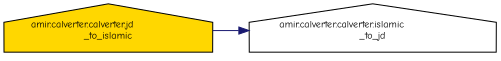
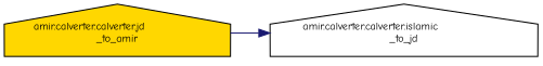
  digraph {
    rankdir=RL
    fontname="Comic Neue"
    node [color=black fontname="Comic Neue" fontsize=10 shape=house style=filled]
    n1 [fillcolor=white fontcolor=black height=0.2 label="amir.calverter.calverter.islamic\l_to_jd" width=0.4]
-   n2 [fillcolor=gold height=0.2 label="amir.calverter.calverter.jd\l_to_islamic" width=0.4]
+   n2 [fillcolor=gold height=0.2 label="amir.calverter.calverter.jd\l_to_amir" width=0.4]
    n1 -> n2 [color=midnightblue dir=back fontname="Comic Neue" fontsize=10 labelfontname="FreeSans.ttf" labelfontsize=10 style=solid]
  }
